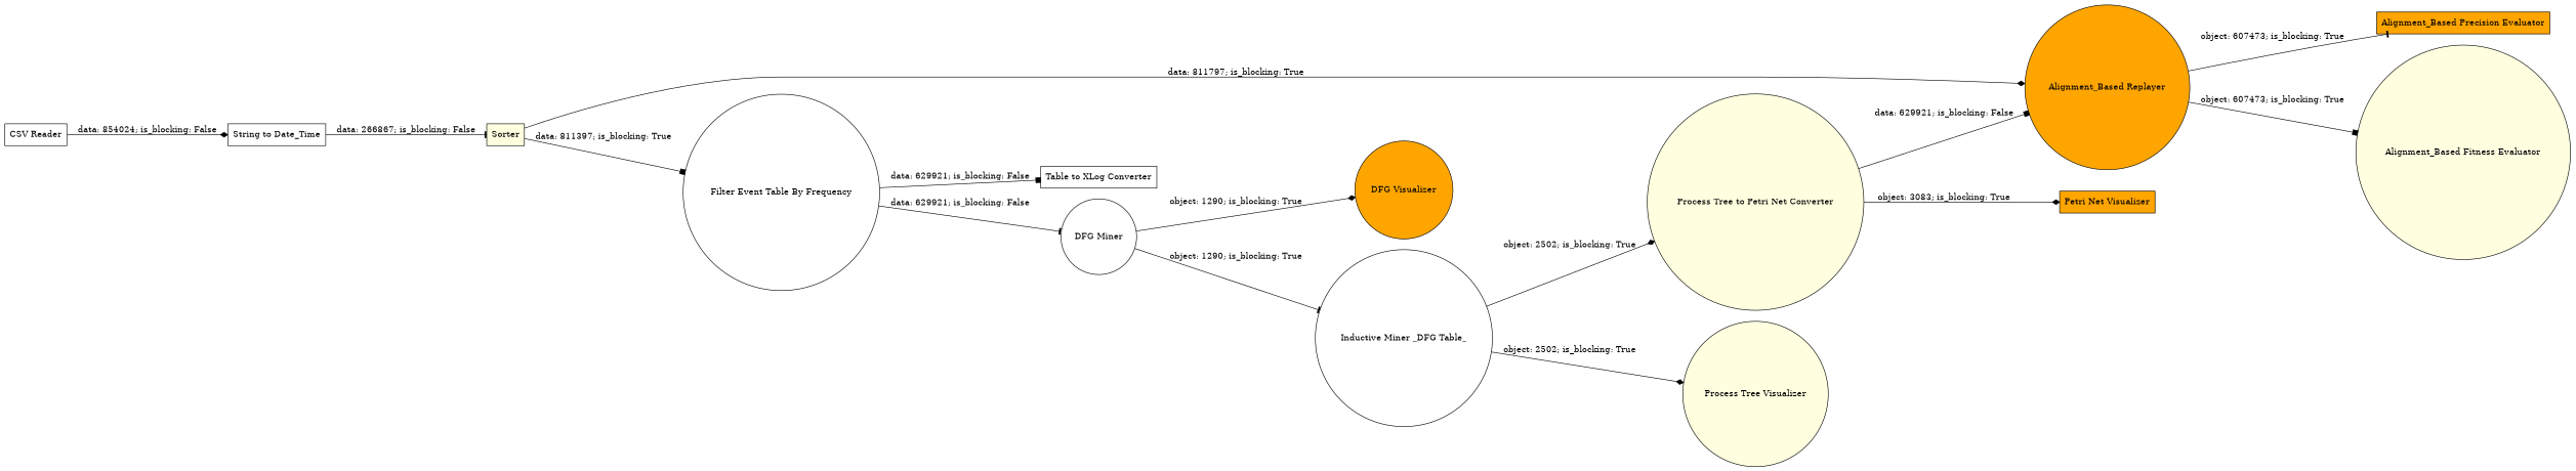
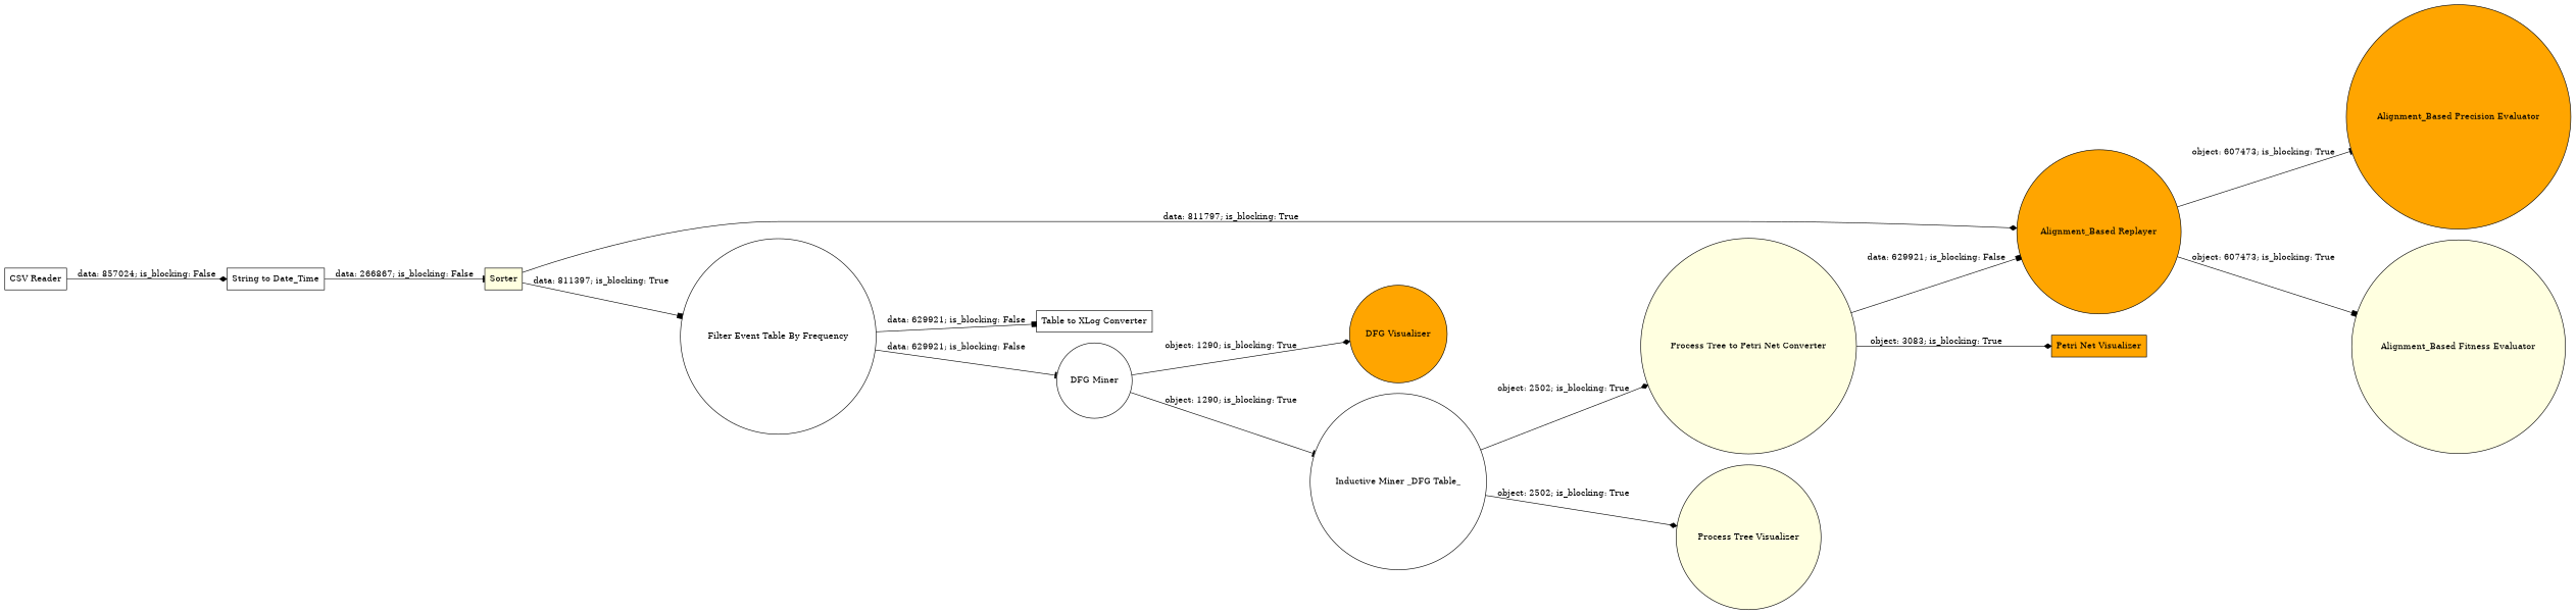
  digraph {
    rankdir=LR
    node [fillcolor=white shape=circle style=filled]
    edge [arrowhead=diamond]
-   n1 [fillcolor=orange label="Alignment_Based Precision Evaluator" shape=box]
+   n1 [fillcolor=orange label="Alignment_Based Precision Evaluator"]
    n2 [label="Table to XLog Converter" shape=box]
    n3 [label="CSV Reader" shape=box]
    n4 [label="String to Date_Time" shape=box]
    n5 [fillcolor=lightyellow label=Sorter shape=box]
    n6 [fillcolor=orange label="Petri Net Visualizer" shape=box]
    n7 [fillcolor=orange label="Alignment_Based Replayer"]
    n8 [fillcolor=lightyellow label="Alignment_Based Fitness Evaluator"]
    n9 [fillcolor=orange label="DFG Visualizer"]
    n10 [fillcolor=lightyellow label="Process Tree to Petri Net Converter"]
    n11 [label="Filter Event Table By Frequency"]
    n12 [label="DFG Miner"]
    n13 [fillcolor=lightyellow label="Process Tree Visualizer"]
    n14 [label="Inductive Miner _DFG Table_"]
-   n3 -> n4 [label="data: 854024; is_blocking: False"]
+   n3 -> n4 [label="data: 857024; is_blocking: False"]
    n4 -> n5 [arrowhead=tee label="data: 266867; is_blocking: False"]
    n5 -> n7 [label="data: 811797; is_blocking: True"]
    n5 -> n11 [arrowhead=box label="data: 811397; is_blocking: True"]
    n7 -> n1 [arrowhead=tee label="object: 607473; is_blocking: True"]
    n7 -> n8 [arrowhead=box label="object: 607473; is_blocking: True"]
    n10 -> n6 [label="object: 3083; is_blocking: True"]
    n10 -> n7 [arrowhead=box label="data: 629921; is_blocking: False"]
    n11 -> n2 [arrowhead=box label="data: 629921; is_blocking: False"]
    n11 -> n12 [arrowhead=tee label="data: 629921; is_blocking: False"]
    n12 -> n9 [label="object: 1290; is_blocking: True"]
    n12 -> n14 [arrowhead=tee label="object: 1290; is_blocking: True"]
    n14 -> n10 [label="object: 2502; is_blocking: True"]
    n14 -> n13 [label="object: 2502; is_blocking: True"]
  }
